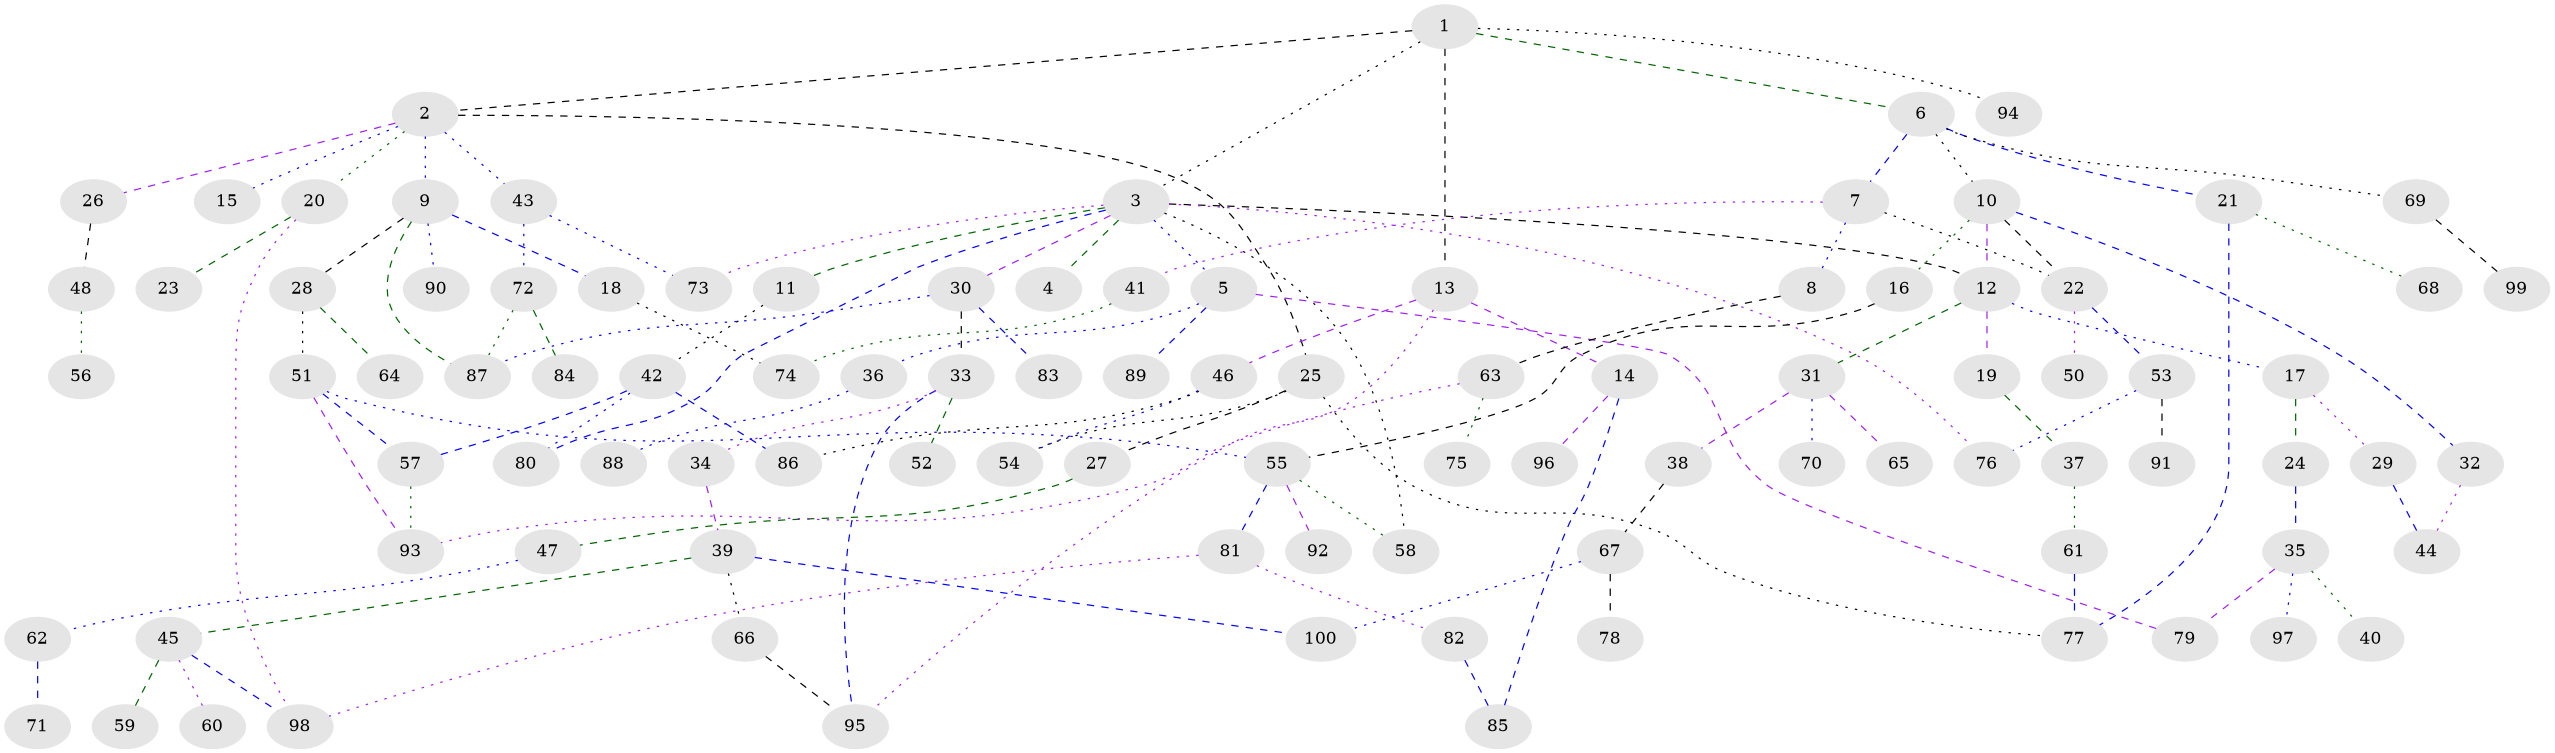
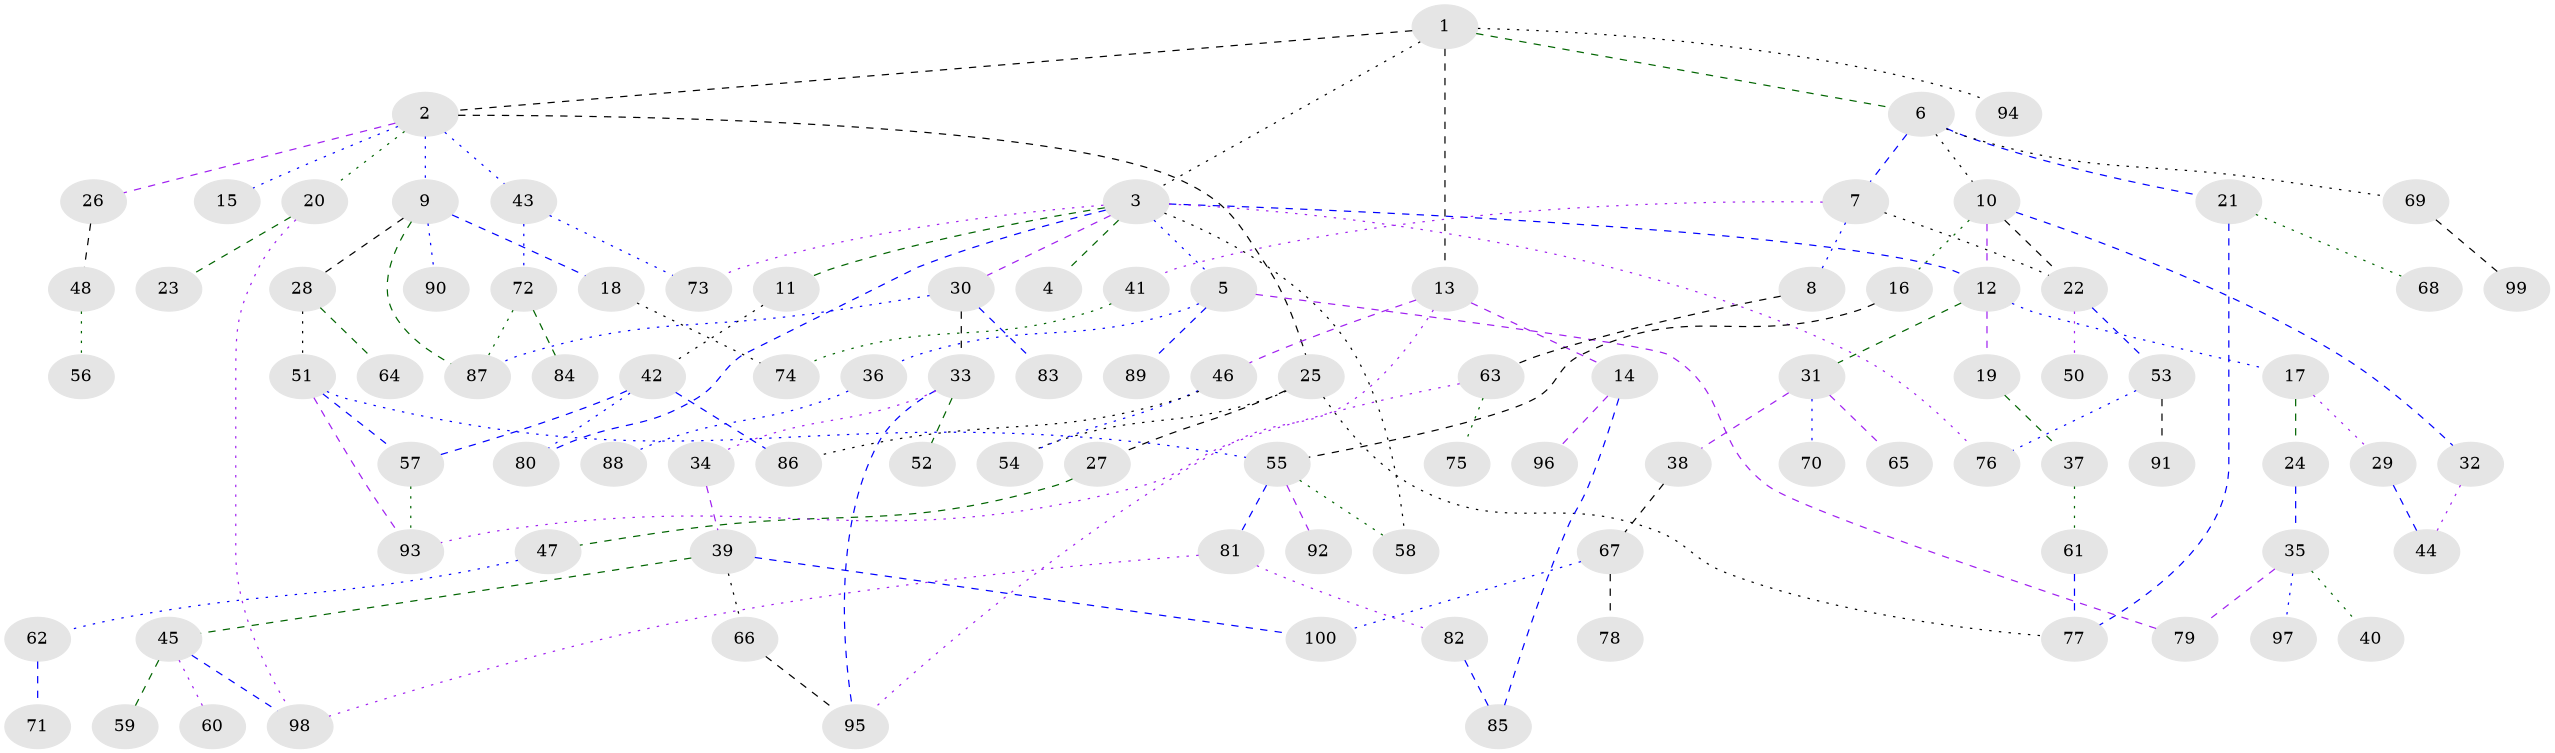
  graph {
    node [color=gray90 style=filled]
    edge [color=blue style=dashed]
    1
    2
    3
    6
    13
    94
    9
    15
    20
    25
    26
    43
    4
    5
    11
    12
    30
    58
    73
    76
    80
    7
    10
    21
    69
    14
    46
    95
    18
    28
    87
    90
    23
    98
    77
    27
    54
    48
    72
    36
    79
    89
    42
    17
    19
    31
    33
    83
    88
    8
    22
    41
    16
    32
    68
    99
    63
    50
    53
    74
    93
    75
    51
    64
    55
    44
    57
    86
    24
    29
    37
    38
    65
    70
    85
    96
    81
    92
    35
    61
    91
    40
    97
    47
    56
    62
    34
    52
    67
    39
    45
    66
    100
    78
    59
    60
    84
    71
    82
    1 -- 2 [color=black]
    1 -- 3 [color=black style=dotted]
    1 -- 6 [color=darkgreen]
    1 -- 13 [color=black]
    1 -- 94 [color=black style=dotted]
    2 -- 9 [style=dotted]
    2 -- 15 [style=dotted]
    2 -- 20 [color=darkgreen style=dotted]
    2 -- 25 [color=black]
    2 -- 26 [color=purple]
    2 -- 43 [style=dotted]
    3 -- 4 [color=darkgreen]
    3 -- 5 [style=dotted]
    3 -- 11 [color=darkgreen]
-   3 -- 12 [color=black]
+   3 -- 12
    3 -- 30 [color=purple]
    3 -- 58 [color=black style=dotted]
    3 -- 73 [color=purple style=dotted]
    3 -- 76 [color=purple style=dotted]
    3 -- 80
    6 -- 7
    6 -- 10 [color=black style=dotted]
    6 -- 21
    6 -- 69 [color=black style=dotted]
    13 -- 14 [color=purple]
    13 -- 46 [color=purple]
    13 -- 95 [color=purple style=dotted]
    9 -- 18
    9 -- 28 [color=black]
    9 -- 87 [color=darkgreen]
    9 -- 90 [style=dotted]
    20 -- 23 [color=darkgreen]
    20 -- 98 [color=purple style=dotted]
    25 -- 77 [color=black style=dotted]
    25 -- 27 [color=black]
    25 -- 54 [color=black style=dotted]
    26 -- 48 [color=black]
    43 -- 73 [style=dotted]
    43 -- 72 [style=dotted]
    5 -- 36 [style=dotted]
    5 -- 79 [color=purple]
    5 -- 89
    11 -- 42 [color=black style=dotted]
    12 -- 17 [style=dotted]
    12 -- 19 [color=purple]
    12 -- 31 [color=darkgreen]
    30 -- 87 [style=dotted]
    30 -- 33 [color=black]
    30 -- 83
    7 -- 8 [style=dotted]
    7 -- 22 [color=black style=dotted]
    7 -- 41 [color=purple style=dotted]
    10 -- 12 [color=purple]
    10 -- 22 [color=black]
    10 -- 16 [color=darkgreen style=dotted]
    10 -- 32
    21 -- 77
    21 -- 68 [color=darkgreen style=dotted]
    69 -- 99 [color=black]
    14 -- 85
    14 -- 96 [color=purple]
    46 -- 54 [style=dotted]
    46 -- 86 [color=black style=dotted]
    18 -- 74 [color=black style=dotted]
    28 -- 51 [color=black style=dotted]
    28 -- 64 [color=darkgreen]
    27 -- 47 [color=darkgreen]
    48 -- 56 [color=darkgreen style=dotted]
    72 -- 87 [color=darkgreen style=dotted]
    72 -- 84 [color=darkgreen]
    36 -- 88 [style=dotted]
    42 -- 80 [style=dotted]
    42 -- 57
    42 -- 86
    17 -- 24 [color=darkgreen]
    17 -- 29 [color=purple style=dotted]
    19 -- 37 [color=darkgreen]
    31 -- 38 [color=purple]
    31 -- 65 [color=purple]
    31 -- 70 [style=dotted]
    33 -- 95
    33 -- 34 [color=purple style=dotted]
    33 -- 52 [color=darkgreen]
    8 -- 63 [color=black]
    22 -- 50 [color=purple style=dotted]
    22 -- 53
    41 -- 74 [color=darkgreen style=dotted]
    16 -- 55 [color=black]
    32 -- 44 [color=purple style=dotted]
    63 -- 93 [color=purple style=dotted]
    63 -- 75 [color=darkgreen style=dotted]
    53 -- 76 [style=dotted]
    53 -- 91 [color=black]
    51 -- 93 [color=purple]
    51 -- 55 [style=dotted]
    51 -- 57
    55 -- 58 [color=darkgreen style=dotted]
    55 -- 81
    55 -- 92 [color=purple]
    57 -- 93 [color=darkgreen style=dotted]
    24 -- 35
    29 -- 44
    37 -- 61 [color=darkgreen style=dotted]
    38 -- 67 [color=black]
    81 -- 98 [color=purple style=dotted]
    81 -- 82 [color=purple style=dotted]
    35 -- 79 [color=purple]
    35 -- 40 [color=darkgreen style=dotted]
    35 -- 97 [style=dotted]
    61 -- 77
    47 -- 62 [style=dotted]
    62 -- 71
    34 -- 39 [color=purple]
    67 -- 100 [style=dotted]
    67 -- 78 [color=black]
    39 -- 45 [color=darkgreen]
    39 -- 66 [color=black style=dotted]
    39 -- 100
    45 -- 98
    45 -- 59 [color=darkgreen]
    45 -- 60 [color=purple style=dotted]
    66 -- 95 [color=black]
    82 -- 85
  }
